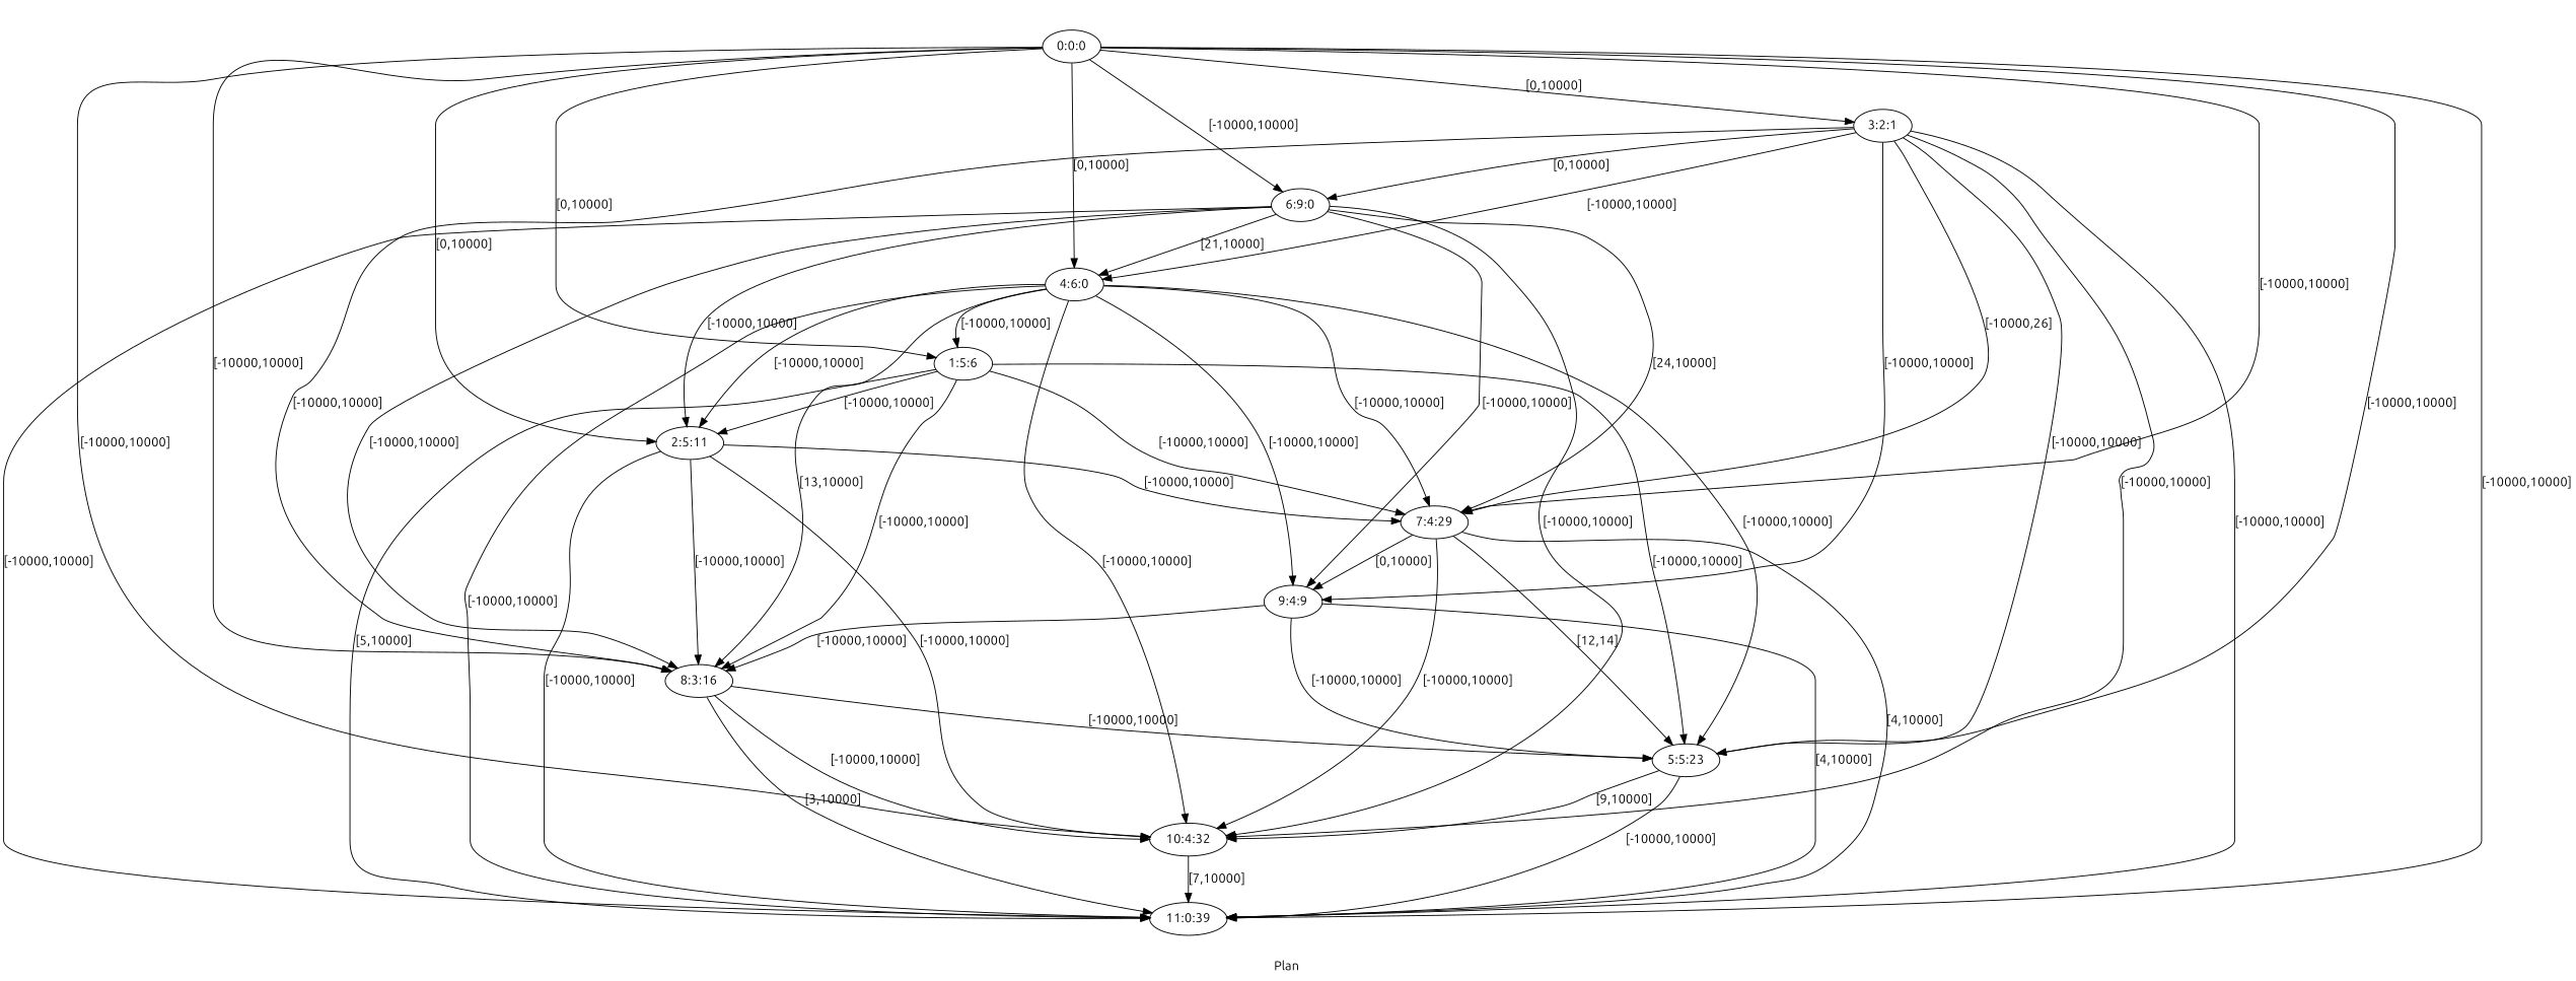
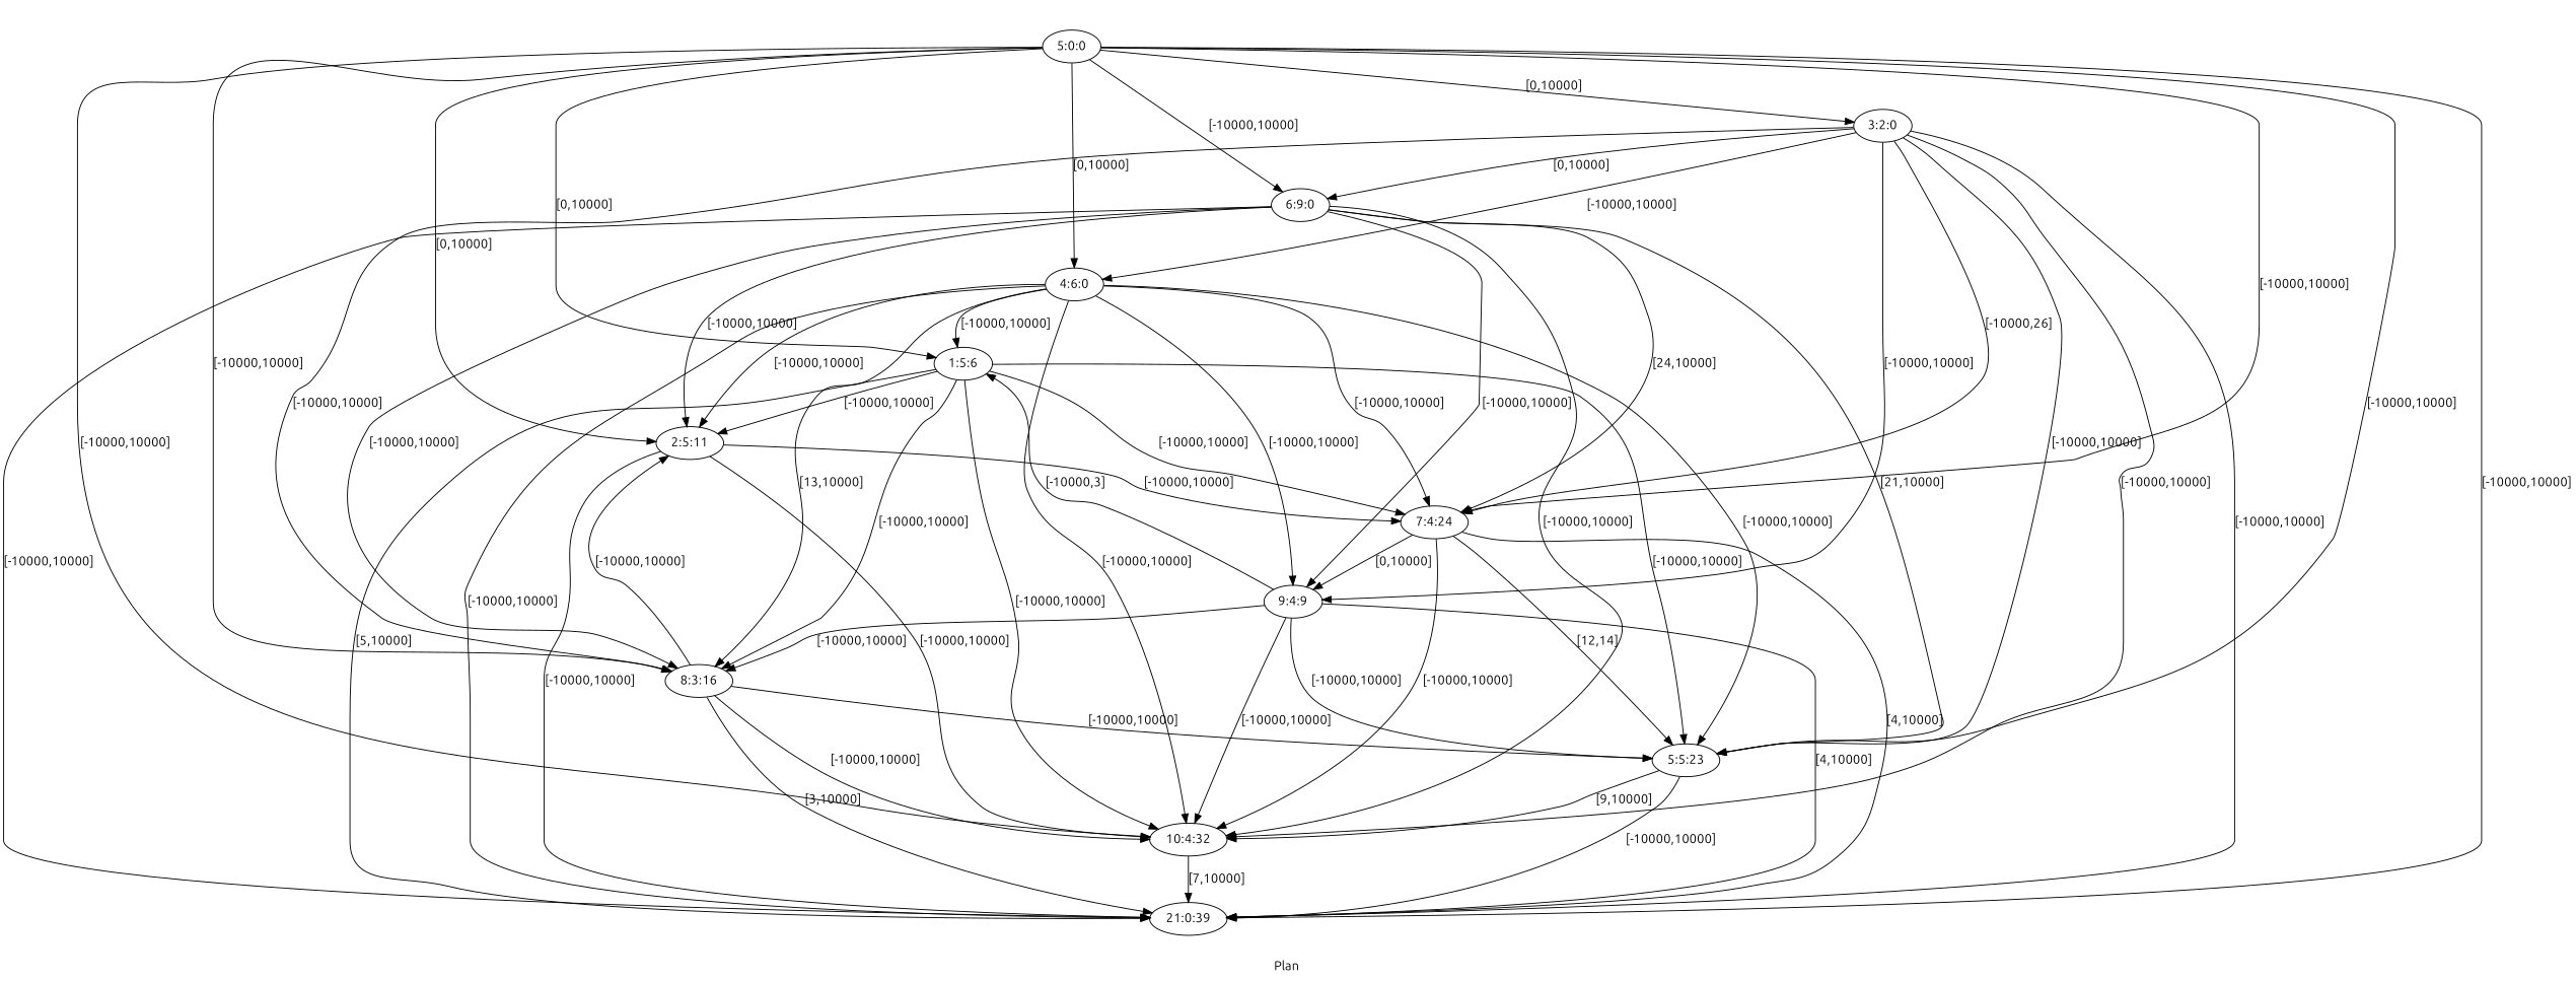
  digraph {
    fldt=0.549342
    fontname=Ubuntu
    label="Plan "
    nodesep=.45
    rankdir=TB
    node [fontname=Ubuntu]
    edge [fontname=Ubuntu]
-   "0:0:0"
+   "0:0:0" [label="5:0:0"]
    "1:5:6"
    "2:5:11"
-   "3:2:0" [label="3:2:1"]
+   "3:2:0"
    "4:6:0"
    "5:5:23"
    "6:9:0"
-   "7:4:24" [label="7:4:29"]
+   "7:4:24"
    "8:3:16"
    n10 [label="10:4:32"]
-   "11:0:39"
+   "11:0:39" [label="21:0:39"]
    "9:4:9"
    "0:0:0" -> "1:5:6" [label="[0,10000]"]
    "0:0:0" -> "2:5:11" [label="[0,10000]"]
    "0:0:0" -> "3:2:0" [label="[0,10000]"]
    "0:0:0" -> "4:6:0" [label="[0,10000]"]
    "0:0:0" -> "5:5:23" [label="[-10000,10000]"]
    "0:0:0" -> "6:9:0" [label="[-10000,10000]"]
    "0:0:0" -> "7:4:24" [label="[-10000,10000]"]
    "0:0:0" -> "8:3:16" [label="[-10000,10000]"]
    "0:0:0" -> n10 [label="[-10000,10000]"]
    "0:0:0" -> "11:0:39" [label="[-10000,10000]"]
    "1:5:6" -> "2:5:11" [label="[-10000,10000]"]
    "1:5:6" -> "5:5:23" [label="[-10000,10000]"]
    "1:5:6" -> "7:4:24" [label="[-10000,10000]"]
    "1:5:6" -> "8:3:16" [label="[-10000,10000]"]
+   "1:5:6" -> n10 [label="[-10000,10000]"]
    "1:5:6" -> "11:0:39" [label="[5,10000]"]
    "2:5:11" -> "7:4:24" [label="[-10000,10000]"]
-   "2:5:11" -> "8:3:16" [label="[-10000,10000]"]
+   "8:3:16" -> "2:5:11" [label="[-10000,10000]"]
    "2:5:11" -> n10 [label="[-10000,10000]"]
    "2:5:11" -> "11:0:39" [label="[-10000,10000]"]
    "3:2:0" -> "4:6:0" [label="[-10000,10000]"]
    "3:2:0" -> "5:5:23" [label="[-10000,10000]"]
    "3:2:0" -> "6:9:0" [label="[0,10000]"]
    "3:2:0" -> "7:4:24" [label="[-10000,26]"]
    "3:2:0" -> "8:3:16" [label="[-10000,10000]"]
    "3:2:0" -> n10 [label="[-10000,10000]"]
    "3:2:0" -> "11:0:39" [label="[-10000,10000]"]
    "3:2:0" -> "9:4:9" [label="[-10000,10000]"]
    "4:6:0" -> "1:5:6" [label="[-10000,10000]"]
    "4:6:0" -> "2:5:11" [label="[-10000,10000]"]
    "4:6:0" -> "5:5:23" [label="[-10000,10000]"]
    "4:6:0" -> "7:4:24" [label="[-10000,10000]"]
    "4:6:0" -> "8:3:16" [label="[13,10000]"]
    "4:6:0" -> n10 [label="[-10000,10000]"]
    "4:6:0" -> "11:0:39" [label="[-10000,10000]"]
    "4:6:0" -> "9:4:9" [label="[-10000,10000]"]
    "5:5:23" -> n10 [label="[9,10000]"]
    "5:5:23" -> "11:0:39" [label="[-10000,10000]"]
    "6:9:0" -> "2:5:11" [label="[-10000,10000]"]
-   "6:9:0" -> "4:6:0" [label="[21,10000]"]
+   "6:9:0" -> "5:5:23" [label="[21,10000]"]
    "6:9:0" -> "7:4:24" [label="[24,10000]"]
    "6:9:0" -> "8:3:16" [label="[-10000,10000]"]
    "6:9:0" -> n10 [label="[-10000,10000]"]
    "6:9:0" -> "11:0:39" [label="[-10000,10000]"]
    "6:9:0" -> "9:4:9" [label="[-10000,10000]"]
    "7:4:24" -> "5:5:23" [label="[12,14]"]
    "7:4:24" -> n10 [label="[-10000,10000]"]
    "7:4:24" -> "11:0:39" [label="[4,10000]"]
    "7:4:24" -> "9:4:9" [label="[0,10000]"]
    "8:3:16" -> "5:5:23" [label="[-10000,10000]"]
    "8:3:16" -> n10 [label="[-10000,10000]"]
    "8:3:16" -> "11:0:39" [label="[3,10000]"]
    n10 -> "11:0:39" [label="[7,10000]"]
+   "9:4:9" -> "1:5:6" [label="[-10000,3]"]
    "9:4:9" -> "5:5:23" [label="[-10000,10000]"]
    "9:4:9" -> "8:3:16" [label="[-10000,10000]"]
+   "9:4:9" -> n10 [label="[-10000,10000]"]
    "9:4:9" -> "11:0:39" [label="[4,10000]"]
  }
